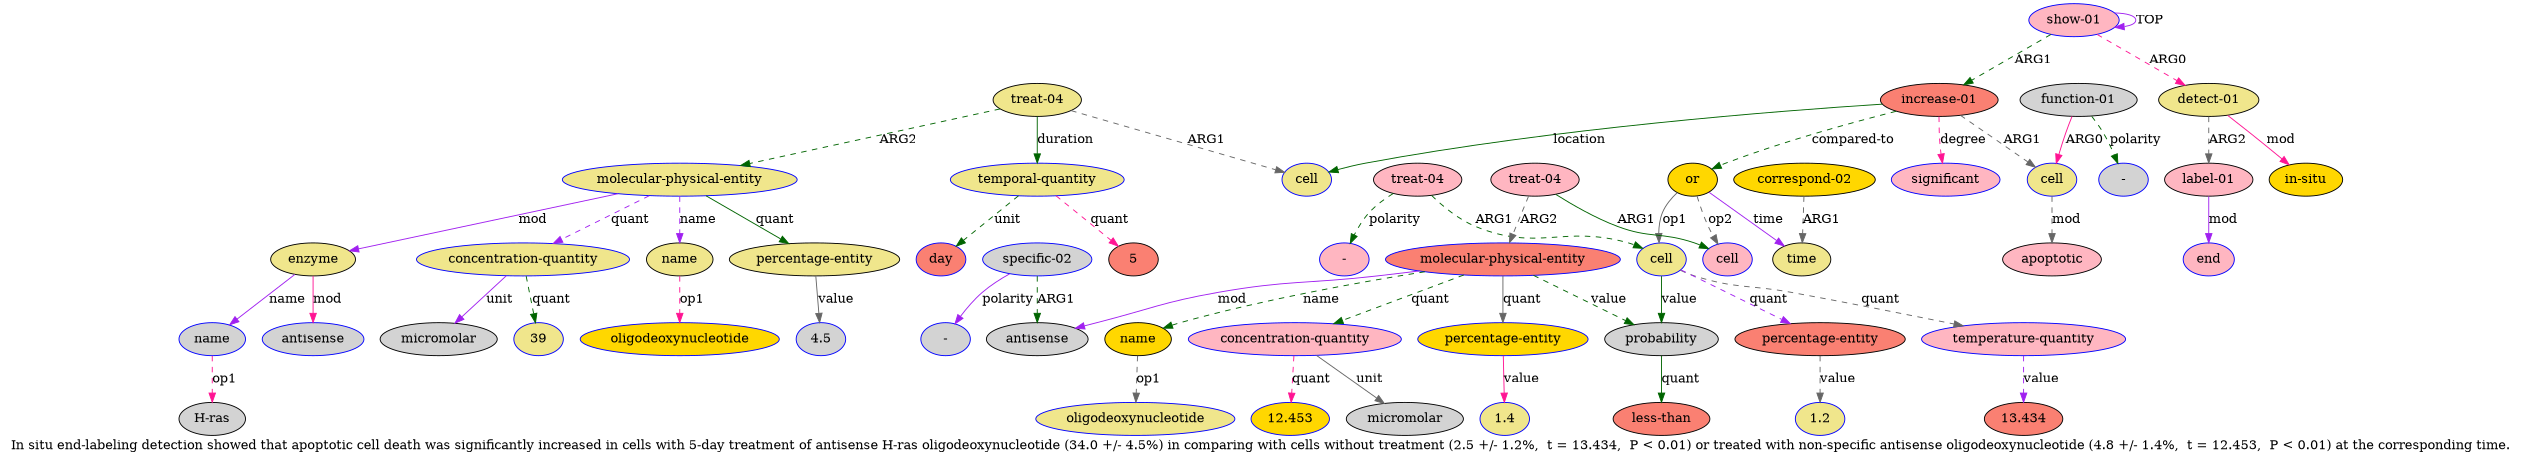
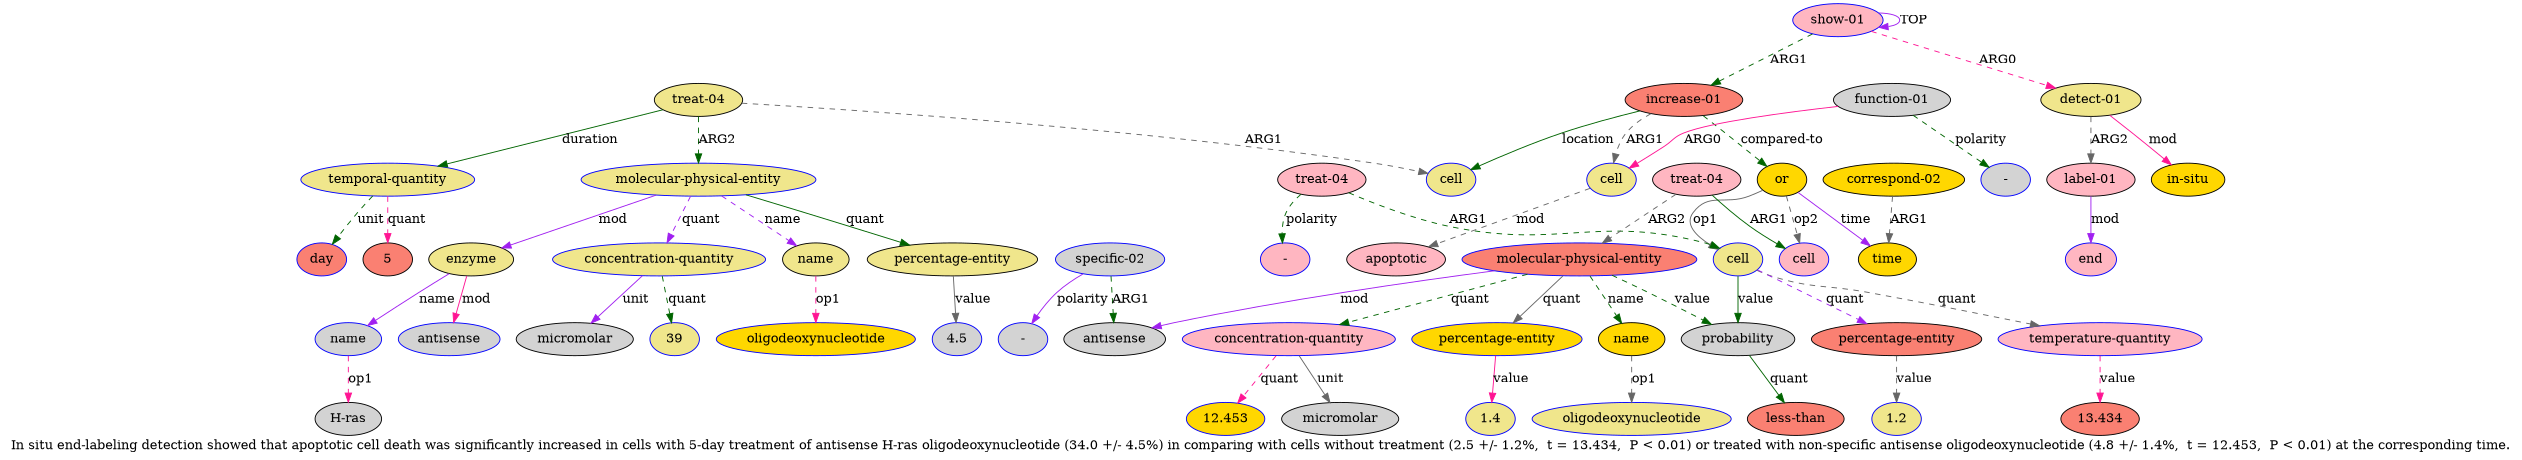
  digraph {
    label="In situ end-labeling detection showed that apoptotic cell death was significantly increased in cells with 5-day treatment of antisense H-ras oligodeoxynucleotide (34.0 +/- 4.5%) in comparing with cells without treatment (2.5 +/- 1.2%,  t = 13.434,  P < 0.01) or treated with non-specific antisense oligodeoxynucleotide (4.8 +/- 1.4%,  t = 12.453,  P < 0.01) at the corresponding time."
    node [color=blue fillcolor=khaki gold_ind=-1 gold_label=cell style=filled test_ind=-1 test_label=cell]
    edge [color=darkgreen gold_label=quant style=dashed test_label=quant]
    n1 [gold_ind=20 gold_label="temporal-quantity" label="temporal-quantity" test_ind=20 test_label="temporal-quantity"]
    n2 [fillcolor=salmon gold_ind=21 gold_label=day label=day test_ind=21 test_label=day]
    n3 [color=black fillcolor=salmon gold_label=5 label=5 test_label=5]
    n4 [color=black fillcolor=gold gold_ind=22 gold_label=or label=or test_ind=22 test_label=or]
    n5 [gold_ind=23 label=cell test_ind=23]
    n6 [fillcolor=lightpink gold_ind=29 label=cell test_ind=29]
-   n7 [color=black gold_ind=38 gold_label=time label=time test_ind=38 test_label=time]
+   n7 [color=black fillcolor=gold gold_ind=38 gold_label=time label=time test_ind=38 test_label=time]
    n8 [fillcolor=lightpink gold_ind=25 gold_label="temperature-quantity" label="temperature-quantity" test_ind=25 test_label="temperature-quantity"]
    n9 [color=black fillcolor=lightgrey gold_ind=26 gold_label=probability label=probability test_ind=26 test_label=probability]
    n10 [color=black fillcolor=salmon gold_ind=28 gold_label="percentage-entity" label="percentage-entity" test_ind=28 test_label="percentage-entity"]
    n11 [color=black fillcolor=salmon gold_label=13.434 label=13.434 test_label=13.434]
    n12 [color=black fillcolor=salmon gold_ind=27 gold_label="less-than" label="less-than" test_ind=27 test_label="less-than"]
    n13 [gold_label=1.2 label=1.2 test_label=1.2]
    n14 [color=black fillcolor=lightpink gold_ind=24 gold_label="treat-04" label="treat-04" test_ind=24 test_label="treat-04"]
    n15 [fillcolor=lightpink gold_label="-" label="-" test_label="-"]
    n16 [fillcolor=salmon gold_ind=31 gold_label="molecular-physical-entity" label="molecular-physical-entity" test_ind=31 test_label="molecular-physical-entity"]
    n17 [fillcolor=lightpink gold_ind=36 gold_label="concentration-quantity" label="concentration-quantity" test_ind=36 test_label="concentration-quantity"]
    n18 [color=black fillcolor=lightgrey gold_ind=33 gold_label=antisense label=antisense test_ind=33 test_label=antisense]
    n19 [fillcolor=gold gold_ind=35 gold_label="percentage-entity" label="percentage-entity" test_ind=35 test_label="percentage-entity"]
    n20 [color=black fillcolor=gold gold_ind=32 gold_label=name label=name test_ind=32 test_label=name]
    n21 [fillcolor=gold gold_label=12.453 label=12.453 test_label=12.453]
    n22 [color=black fillcolor=lightgrey gold_ind=37 gold_label=micromolar label=micromolar test_ind=37 test_label=micromolar]
    n23 [gold_label=1.4 label=1.4 test_label=1.4]
    n24 [gold_label=oligodeoxynucleotide label=oligodeoxynucleotide test_label=oligodeoxynucleotide]
    n25 [color=black fillcolor=lightpink gold_ind=30 gold_label="treat-04" label="treat-04" test_ind=30 test_label="treat-04"]
    n26 [fillcolor=gold gold_label=oligodeoxynucleotide label=oligodeoxynucleotide test_label=oligodeoxynucleotide]
    n27 [fillcolor=lightgrey gold_ind=34 gold_label="specific-02" label="specific-02" test_ind=34 test_label="specific-02"]
    n28 [fillcolor=lightgrey gold_label="-" label="-" test_label="-"]
    n29 [fillcolor=lightgrey gold_label=4.5 label=4.5 test_label=4.5]
    n30 [fillcolor=lightgrey gold_label="-" label="-" test_label="-"]
    n31 [color=black fillcolor=lightgrey gold_label="H-ras" label="H-ras" test_label="H-ras"]
    n32 [fillcolor=lightgrey gold_ind=15 gold_label=name label=name test_ind=15 test_label=name]
    n33 [color=black gold_ind=14 gold_label=enzyme label=enzyme test_ind=14 test_label=enzyme]
    n34 [fillcolor=lightgrey gold_ind=16 gold_label=antisense label=antisense test_ind=16 test_label=antisense]
    n35 [gold_ind=17 gold_label="concentration-quantity" label="concentration-quantity" test_ind=17 test_label="concentration-quantity"]
    n36 [color=black fillcolor=lightgrey gold_ind=18 gold_label=micromolar label=micromolar test_ind=18 test_label=micromolar]
    n37 [gold_label=34 label=39 test_label=34]
    n38 [color=black gold_ind=11 gold_label="treat-04" label="treat-04" test_ind=11 test_label="treat-04"]
    n39 [gold_ind=10 label=cell test_ind=10]
    n40 [gold_ind=12 gold_label="molecular-physical-entity" label="molecular-physical-entity" test_ind=12 test_label="molecular-physical-entity"]
    n41 [color=black gold_ind=13 gold_label=name label=name test_ind=13 test_label=name]
    n42 [color=black gold_ind=19 gold_label="percentage-entity" label="percentage-entity" test_ind=19 test_label="percentage-entity"]
    n43 [color=black fillcolor=gold gold_ind=39 gold_label="correspond-02" label="correspond-02" test_ind=39 test_label="correspond-02"]
    n44 [color=black gold_ind=1 gold_label="detect-01" label="detect-01" test_ind=1 test_label="detect-01"]
    n45 [color=black fillcolor=lightpink gold_ind=2 gold_label="label-01" label="label-01" test_ind=2 test_label="label-01"]
    n46 [color=black fillcolor=gold gold_ind=4 gold_label="in-situ" label="in-situ" test_ind=4 test_label="in-situ"]
    n47 [fillcolor=lightpink gold_ind=3 gold_label=end label=end test_ind=3 test_label=end]
    n48 [fillcolor=lightpink gold_ind=0 gold_label="show-01" label="show-01" test_ind=0 test_label="show-01"]
    n49 [color=black fillcolor=salmon gold_ind=5 gold_label="increase-01" label="increase-01" test_ind=5 test_label="increase-01"]
    n50 [gold_ind=6 label=cell test_ind=6]
-   n51 [fillcolor=lightpink gold_ind=9 gold_label=significant label=significant test_ind=9 test_label=significant]
    n52 [color=black fillcolor=lightpink gold_ind=7 gold_label=apoptotic label=apoptotic test_ind=7 test_label=apoptotic]
    n53 [color=black fillcolor=lightgrey gold_ind=8 gold_label="function-01" label="function-01" test_ind=8 test_label="function-01"]
    n1 -> n2 [gold_label=unit label=unit test_label=unit]
    n1 -> n3 [color=deeppink label=quant]
    n4 -> n5 [color=gray40 gold_label=op1 label=op1 style=solid test_label=op1]
    n4 -> n6 [color=gray40 gold_label=op2 label=op2 test_label=op2]
    n4 -> n7 [color=purple gold_label=time label=time style=solid test_label=time]
    n5 -> n8 [color=gray40 label=quant]
    n5 -> n9 [gold_label=value label=value style=solid test_label=value]
    n5 -> n10 [color=purple label=quant]
-   n8 -> n11 [color=purple gold_label=value label=value test_label=value]
+   n8 -> n11 [color=deeppink gold_label=value label=value test_label=value]
    n9 -> n12 [label=quant style=solid]
    n10 -> n13 [color=gray40 gold_label=value label=value test_label=value]
    n14 -> n5 [gold_label=ARG1 label=ARG1 test_label=ARG1]
    n14 -> n15 [gold_label=polarity label=polarity test_label=polarity]
    n16 -> n9 [gold_label=value label=value test_label=value]
    n16 -> n17 [label=quant]
    n16 -> n18 [color=purple gold_label=mod label=mod style=solid test_label=mod]
    n16 -> n19 [color=gray40 label=quant style=solid]
    n16 -> n20 [gold_label=name label=name test_label=name]
    n17 -> n21 [color=deeppink label=quant]
    n17 -> n22 [color=gray40 gold_label=unit label=unit style=solid test_label=unit]
    n19 -> n23 [color=deeppink gold_label=value label=value style=solid test_label=value]
    n20 -> n24 [color=gray40 gold_label=op1 label=op1 test_label=op1]
    n25 -> n6 [gold_label=ARG1 label=ARG1 style=solid test_label=ARG1]
    n25 -> n16 [color=gray40 gold_label=ARG2 label=ARG2 test_label=ARG2]
    n27 -> n18 [gold_label=ARG1 label=ARG1 test_label=ARG1]
    n27 -> n28 [color=purple gold_label=polarity label=polarity style=solid test_label=polarity]
    n32 -> n31 [color=deeppink gold_label=op1 label=op1 test_label=op1]
    n33 -> n32 [color=purple gold_label=name label=name style=solid test_label=name]
    n33 -> n34 [color=deeppink gold_label=mod label=mod style=solid test_label=mod]
    n35 -> n36 [color=purple gold_label=unit label=unit style=solid test_label=unit]
    n35 -> n37 [label=quant]
    n38 -> n1 [gold_label=duration label=duration style=solid test_label=duration]
    n38 -> n39 [color=gray40 gold_label=ARG1 label=ARG1 test_label=ARG1]
    n38 -> n40 [gold_label=ARG2 label=ARG2 test_label=ARG2]
    n40 -> n33 [color=purple gold_label=mod label=mod style=solid test_label=mod]
    n40 -> n35 [color=purple label=quant]
    n40 -> n41 [color=purple gold_label=name label=name test_label=name]
    n40 -> n42 [label=quant style=solid]
    n41 -> n26 [color=deeppink gold_label=op1 label=op1 test_label=op1]
    n42 -> n29 [color=gray40 gold_label=value label=value style=solid test_label=value]
    n43 -> n7 [color=gray40 gold_label=ARG1 label=ARG1 test_label=ARG1]
    n44 -> n45 [color=gray40 gold_label=ARG2 label=ARG2 test_label=ARG2]
    n44 -> n46 [color=deeppink gold_label=mod label=mod style=solid test_label=mod]
    n45 -> n47 [color=purple gold_label=mod label=mod style=solid test_label=mod]
    n48 -> n44 [color=deeppink gold_label=ARG0 label=ARG0 test_label=ARG0]
    n48 -> n48 [color=purple gold_label=TOP label=TOP style=solid test_label=TOP]
    n48 -> n49 [gold_label=ARG1 label=ARG1 test_label=ARG1]
    n49 -> n4 [gold_label="compared-to" label="compared-to" test_label="compared-to"]
    n49 -> n39 [gold_label=location label=location style=solid test_label=location]
    n49 -> n50 [color=gray40 gold_label=ARG1 label=ARG1 test_label=ARG1]
-   n49 -> n51 [color=deeppink gold_label=degree label=degree test_label=degree]
    n50 -> n52 [color=gray40 gold_label=mod label=mod test_label=mod]
    n53 -> n30 [gold_label=polarity label=polarity test_label=polarity]
    n53 -> n50 [color=deeppink gold_label=ARG0 label=ARG0 style=solid test_label=ARG0]
  }
